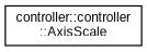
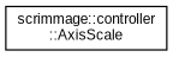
  digraph {
    rankdir=LR
    fontname="Liberation Sans"
-   n1 [color=black fillcolor=white fontname="Liberation Sans" fontsize=10 height=0.2 label="controller::controller\l::AxisScale" shape=record style=filled width=0.4]
+   n1 [color=black fillcolor=white fontname="Liberation Sans" fontsize=10 height=0.2 label="scrimmage::controller\l::AxisScale" shape=record style=filled width=0.4]
  }
